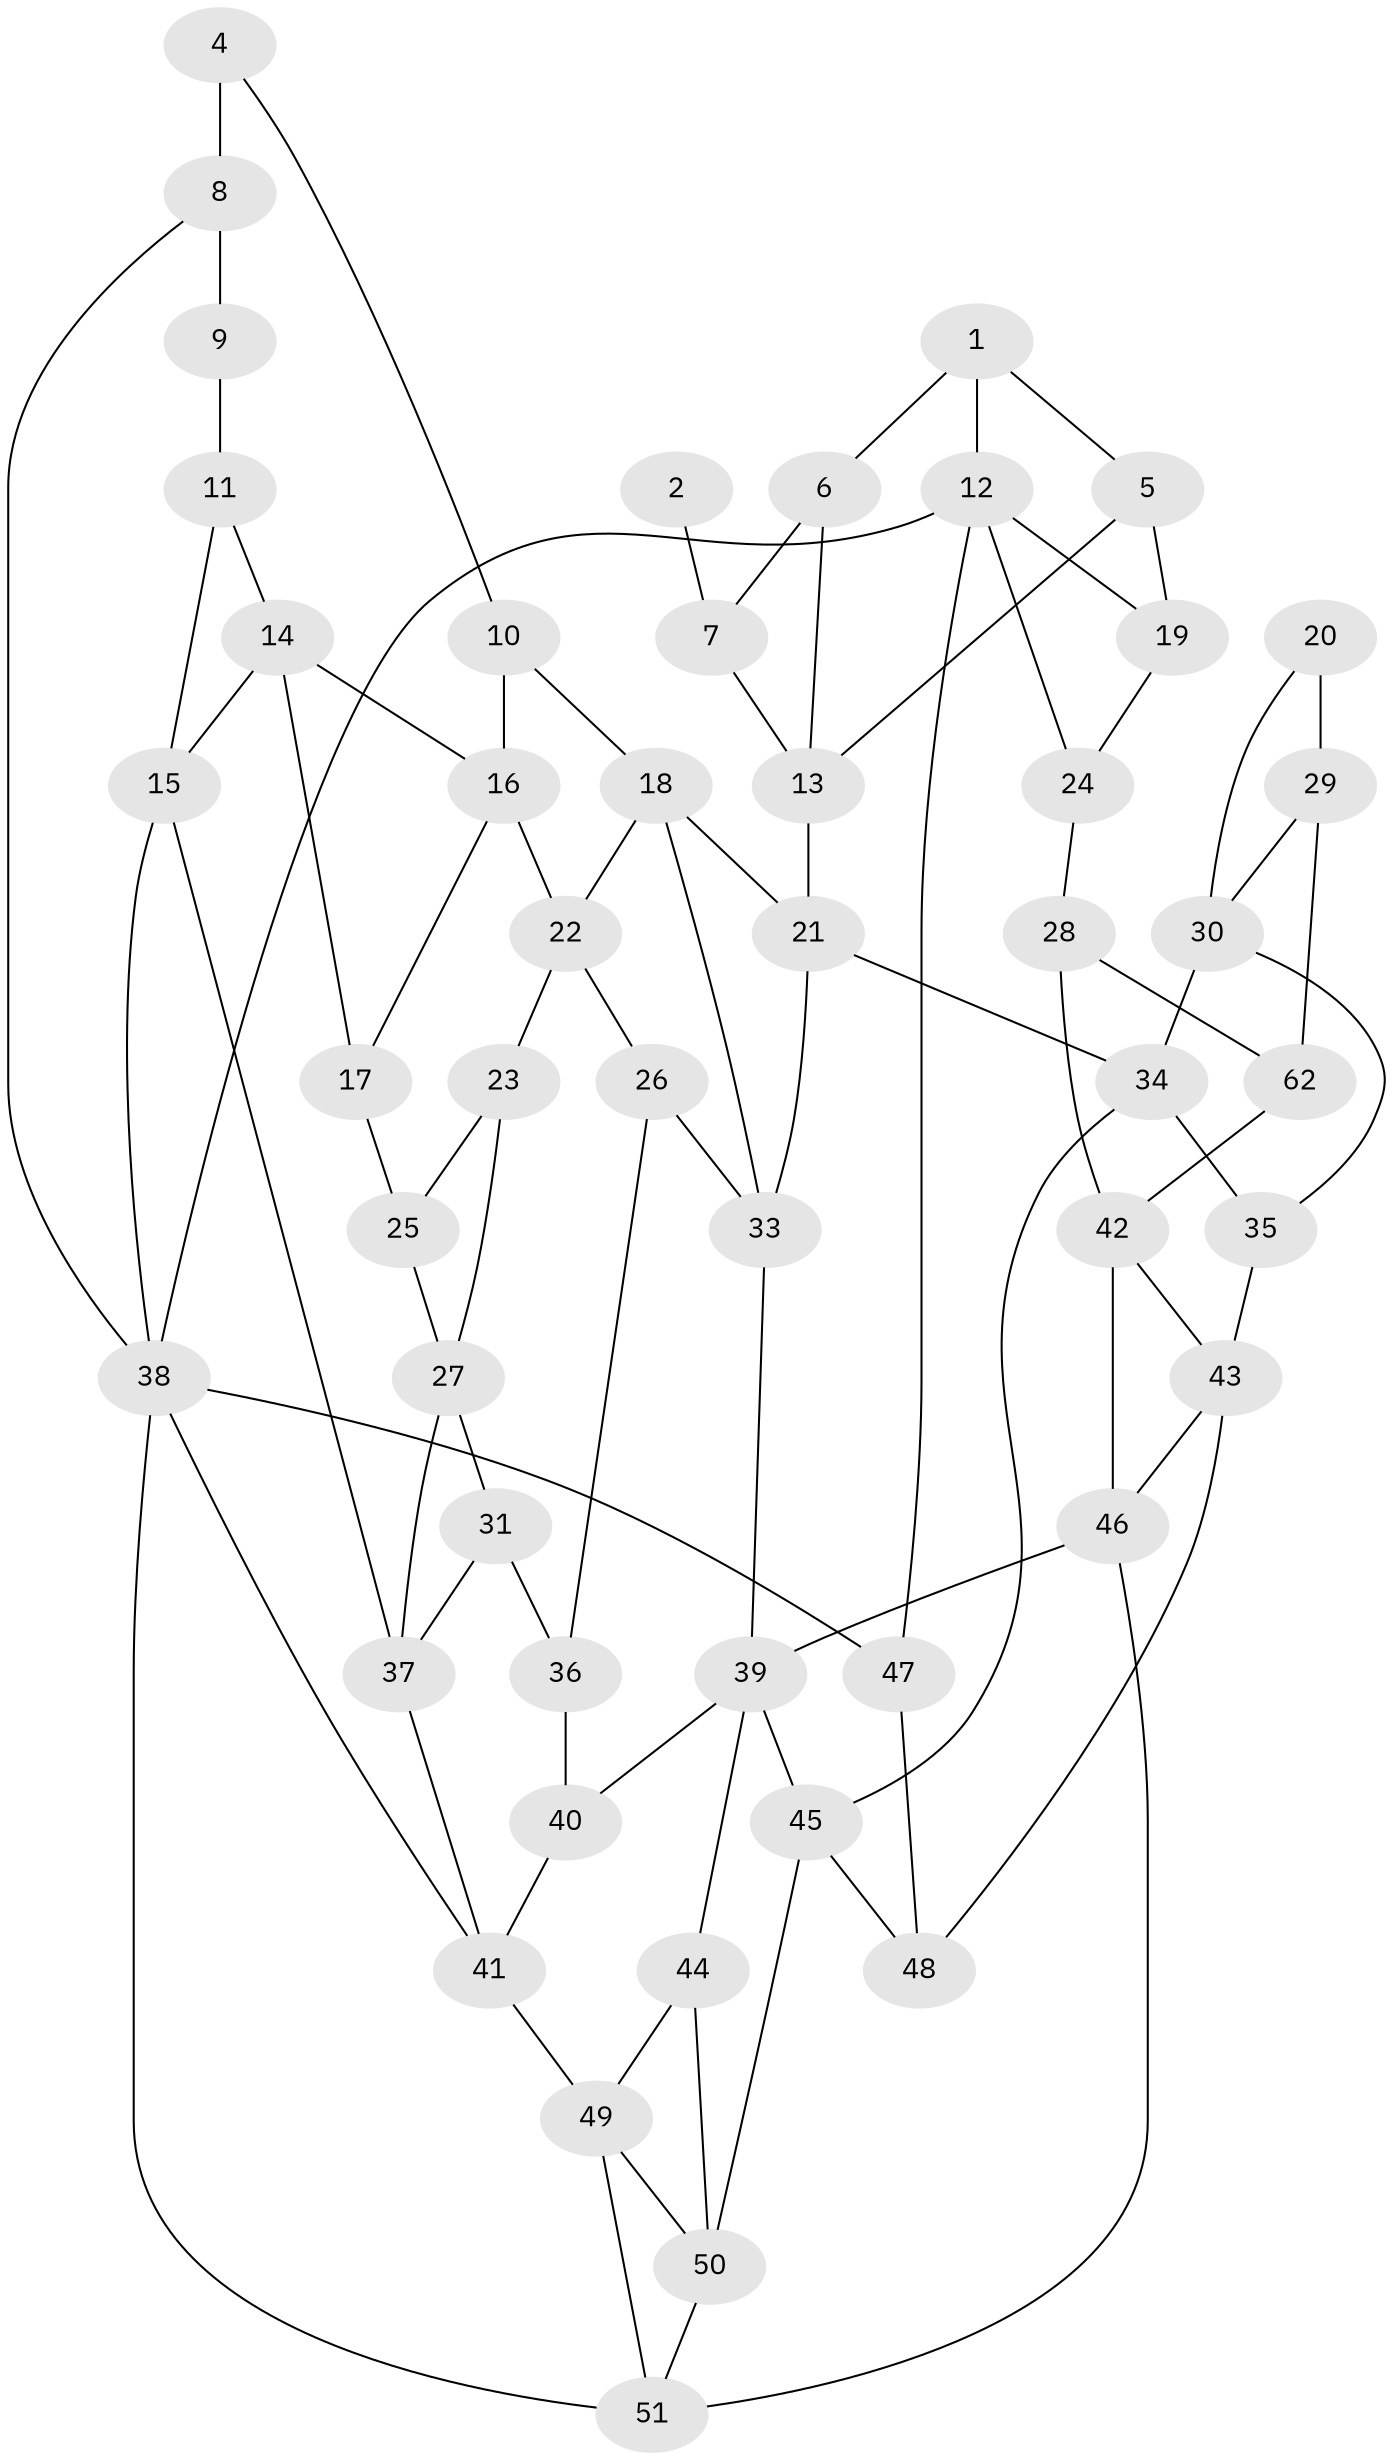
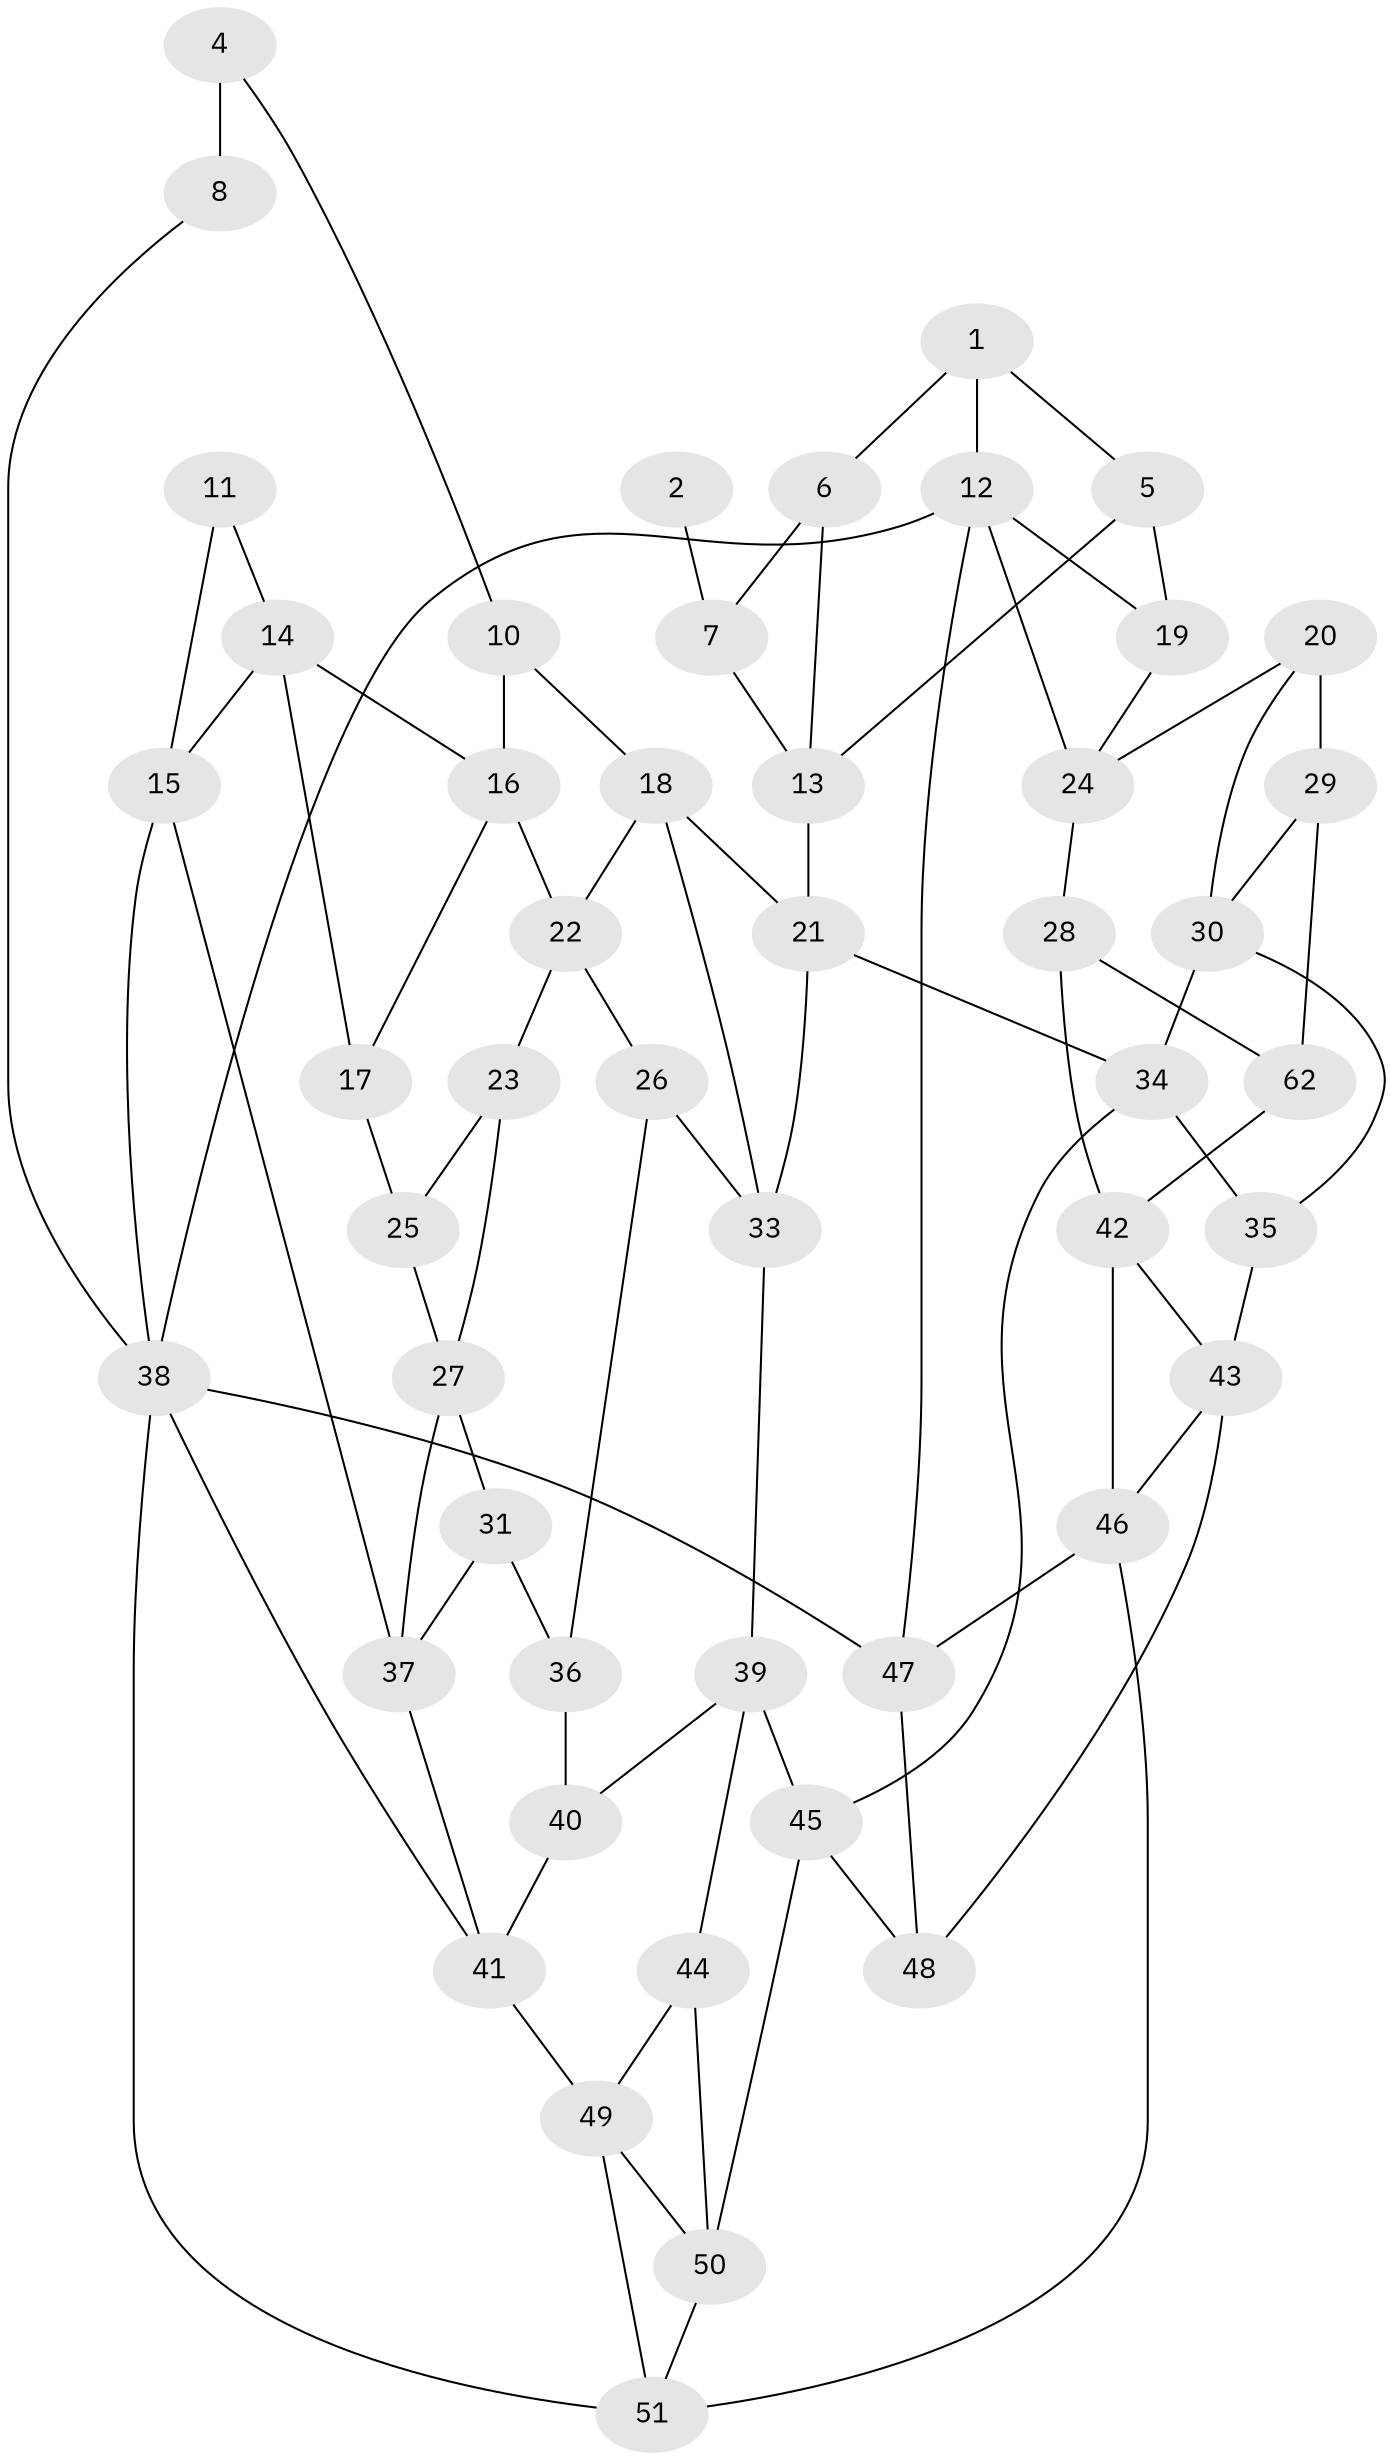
  graph {
    fontname="IBM Plex Sans"
    node [color=gray90 fontname="IBM Plex Sans" style=filled]
    edge [fontname="IBM Plex Sans" weight=1.0]
    1
    5
    6
    12
    13
    19
    7
    38
    24
    47
    2
    4
    10
    8
    16
    18
-   9
    21
    11
    41
    51
    14
    15
    17
    22
    33
    37
    28
    48
    34
    25
    23
    26
    27
    39
    20
    29
    30
    n39 [label=62]
    35
    45
    36
    31
    42
    40
    43
    46
    44
    50
    49
    1 -- 5
    1 -- 6
    1 -- 12
    5 -- 13
    5 -- 19 [weight=2.0]
    6 -- 13
    6 -- 7 [weight=2.0]
    12 -- 19
    12 -- 38
    12 -- 24
    12 -- 47
    13 -- 21
    19 -- 24
    7 -- 13
    38 -- 47
    38 -- 41
    38 -- 51
    24 -- 28
    47 -- 48
    2 -- 7
    4 -- 10
    4 -- 8 [weight=2.0]
    10 -- 16
    10 -- 18
    8 -- 38
-   8 -- 9
    16 -- 17
    16 -- 22
    18 -- 21
    18 -- 22
    18 -- 33
-   9 -- 11 [weight=2.0]
    21 -- 33
    21 -- 34
    11 -- 14
    11 -- 15
    41 -- 49
    14 -- 16
    14 -- 15
    14 -- 17
    15 -- 38
    15 -- 37
    17 -- 25 [weight=2.0]
    22 -- 23
    22 -- 26
    33 -- 39
    37 -- 41
    28 -- n39
    28 -- 42
    34 -- 35
    34 -- 45
    25 -- 27
    23 -- 25
    23 -- 27
    26 -- 33
    26 -- 36
    27 -- 37
    27 -- 31
    39 -- 45
    39 -- 40
    39 -- 44
+   20 -- 24
    20 -- 29
    20 -- 30
    29 -- 30
    29 -- n39 [weight=2.0]
    30 -- 34
    30 -- 35
    n39 -- 42
    35 -- 43
    45 -- 48
    45 -- 50
    36 -- 40 [weight=2.0]
    31 -- 37
    31 -- 36
    42 -- 43
    42 -- 46
    40 -- 41
    43 -- 48
    43 -- 46
-   46 -- 39 [weight=2.0]
+   46 -- 47 [weight=2.0]
    46 -- 51
    44 -- 50
    44 -- 49
    50 -- 51
    49 -- 51
    49 -- 50
  }
